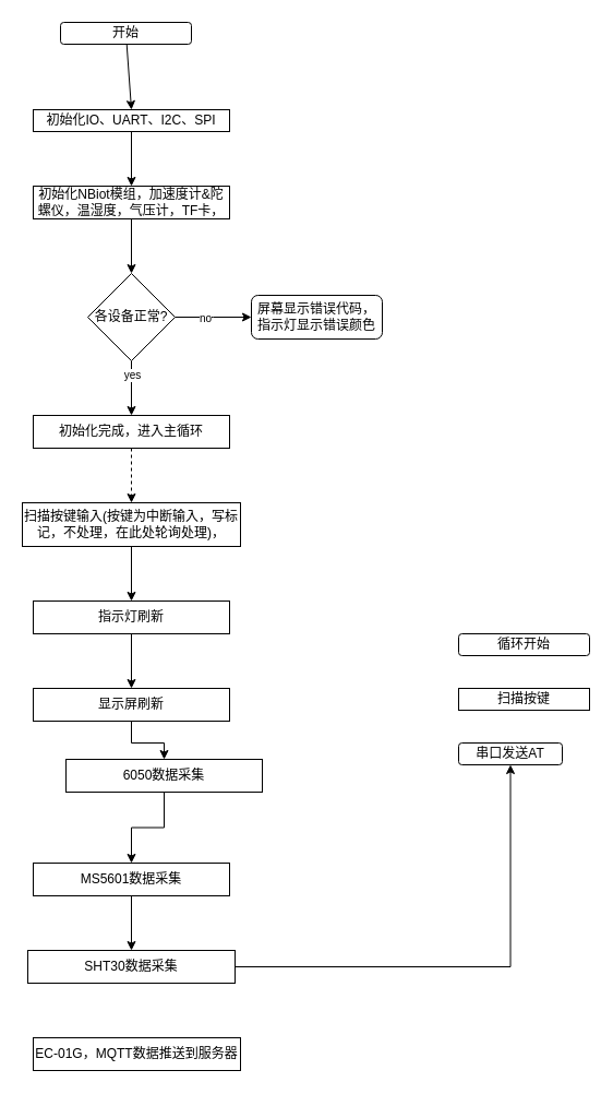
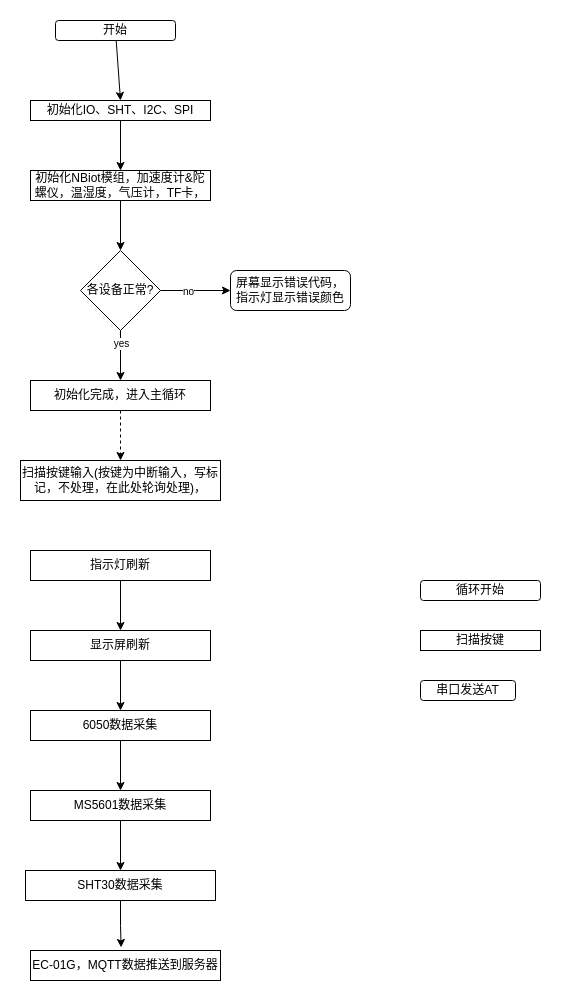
  <mxCell id="0" />
  <mxCell id="1" parent="0" />
  <mxCell id="2" value="循环开始" style="rounded=1;whiteSpace=wrap;html=1;fontSize=12;glass=0;strokeWidth=1;shadow=0;" parent="1" vertex="1"><mxGeometry x="420" y="580" width="120" height="20" as="geometry" /></mxCell>
  <mxCell id="3" style="edgeStyle=none;rounded=0;orthogonalLoop=1;jettySize=auto;html=1;fontSize=8;" parent="1" edge="1"><mxGeometry relative="1" as="geometry"><mxPoint x="120" y="170" as="targetPoint" /><mxPoint x="120" y="120" as="sourcePoint" /></mxGeometry></mxCell>
  <mxCell id="4" style="edgeStyle=none;rounded=0;orthogonalLoop=1;jettySize=auto;html=1;entryX=0.5;entryY=0;entryDx=0;entryDy=0;" parent="1" source="5" edge="1"><mxGeometry relative="1" as="geometry"><mxPoint x="120" y="100" as="targetPoint" /></mxGeometry></mxCell>
  <mxCell id="5" value="开始" style="rounded=1;whiteSpace=wrap;html=1;fontSize=12;glass=0;strokeWidth=1;shadow=0;" parent="1" vertex="1"><mxGeometry x="55" y="20" width="120" height="20" as="geometry" /></mxCell>
  <mxCell id="6" value="扫描按键" style="whiteSpace=wrap;html=1;fontSize=12;glass=0;strokeWidth=1;shadow=0;rounded=0;" parent="1" vertex="1"><mxGeometry x="420" y="630" width="120" height="20" as="geometry" /></mxCell>
  <mxCell id="7" value="串口发送AT" style="rounded=1;whiteSpace=wrap;html=1;fontSize=12;glass=0;strokeWidth=1;shadow=0;" parent="1" vertex="1"><mxGeometry x="420" y="680" width="95" height="20" as="geometry" /></mxCell>
  <mxCell id="8" style="edgeStyle=none;rounded=0;orthogonalLoop=1;jettySize=auto;html=1;fontSize=8;" parent="1" target="14" edge="1"><mxGeometry relative="1" as="geometry"><mxPoint x="120" y="200" as="sourcePoint" /></mxGeometry></mxCell>
  <mxCell id="9" value="屏幕显示错误代码，指示灯显示错误颜色" style="rounded=1;whiteSpace=wrap;html=1;" parent="1" vertex="1"><mxGeometry x="230" y="270" width="120" height="40" as="geometry" /></mxCell>
  <mxCell id="10" style="edgeStyle=none;rounded=0;orthogonalLoop=1;jettySize=auto;html=1;entryX=0.5;entryY=0;entryDx=0;entryDy=0;fontSize=10;" parent="1" source="14" edge="1"><mxGeometry relative="1" as="geometry"><mxPoint x="120" y="380" as="targetPoint" /></mxGeometry></mxCell>
  <mxCell id="11" value="yes" style="edgeLabel;html=1;align=center;verticalAlign=middle;resizable=0;points=[];fontSize=10;" parent="10" vertex="1" connectable="0"><mxGeometry x="-0.536" relative="1" as="geometry"><mxPoint as="offset" /></mxGeometry></mxCell>
  <mxCell id="12" style="edgeStyle=orthogonalEdgeStyle;rounded=0;orthogonalLoop=1;jettySize=auto;html=1;fontSize=10;" parent="1" source="14" edge="1"><mxGeometry relative="1" as="geometry"><mxPoint x="230" y="290" as="targetPoint" /></mxGeometry></mxCell>
  <mxCell id="13" value="no" style="edgeLabel;html=1;align=center;verticalAlign=middle;resizable=0;points=[];fontSize=10;" parent="12" vertex="1" connectable="0"><mxGeometry x="-0.225" relative="1" as="geometry"><mxPoint as="offset" /></mxGeometry></mxCell>
  <mxCell id="14" value="各设备正常?" style="rhombus;whiteSpace=wrap;html=1;" parent="1" vertex="1"><mxGeometry x="80" y="250" width="80" height="80" as="geometry" /></mxCell>
  <mxCell id="15" style="edgeStyle=none;rounded=0;orthogonalLoop=1;jettySize=auto;html=1;exitX=0.5;exitY=0;exitDx=0;exitDy=0;fontSize=8;" parent="1" edge="1"><mxGeometry relative="1" as="geometry"><mxPoint x="120" y="170" as="sourcePoint" /><mxPoint x="120" y="170" as="targetPoint" /></mxGeometry></mxCell>
  <mxCell id="16" style="edgeStyle=none;rounded=0;orthogonalLoop=1;jettySize=auto;html=1;exitX=1;exitY=0;exitDx=0;exitDy=0;fontSize=10;" parent="1" source="14" target="14" edge="1"><mxGeometry relative="1" as="geometry" /></mxCell>
- <mxCell id="17" value="&lt;span style=&quot;font-size: 12px ; text-align: left&quot;&gt;初始化IO、UART、I2C、SPI&lt;/span&gt;" style="rounded=0;whiteSpace=wrap;html=1;fontSize=10;" parent="1" vertex="1"><mxGeometry x="30" y="100" width="180" height="20" as="geometry" /></mxCell>
+ <mxCell id="17" value="&lt;span style=&quot;font-size: 12px ; text-align: left&quot;&gt;初始化IO、SHT、I2C、SPI&lt;/span&gt;" style="rounded=0;whiteSpace=wrap;html=1;fontSize=10;" parent="1" vertex="1"><mxGeometry x="30" y="100" width="180" height="20" as="geometry" /></mxCell>
  <mxCell id="18" style="edgeStyle=orthogonalEdgeStyle;rounded=0;orthogonalLoop=1;jettySize=auto;html=1;exitX=0.5;exitY=1;exitDx=0;exitDy=0;fontSize=10;" parent="1" source="17" target="17" edge="1"><mxGeometry relative="1" as="geometry" /></mxCell>
  <mxCell id="19" value="&lt;span style=&quot;font-size: 12px&quot;&gt;初始化NBiot模组，加速度计&amp;amp;陀螺仪，温湿度，气压计，TF卡，&lt;/span&gt;" style="rounded=0;whiteSpace=wrap;html=1;fontSize=10;" parent="1" vertex="1"><mxGeometry x="30" y="170" width="180" height="30" as="geometry" /></mxCell>
  <mxCell id="20" style="edgeStyle=orthogonalEdgeStyle;rounded=0;orthogonalLoop=1;jettySize=auto;html=1;entryX=0.5;entryY=0;entryDx=0;entryDy=0;fontSize=10;" parent="1" source="21" target="27" edge="1"><mxGeometry relative="1" as="geometry" /></mxCell>
  <mxCell id="21" value="&lt;span style=&quot;font-size: 12px&quot;&gt;指示灯刷新&lt;/span&gt;" style="rounded=0;whiteSpace=wrap;html=1;fontSize=10;" parent="1" vertex="1"><mxGeometry x="30" y="550" width="180" height="30" as="geometry" /></mxCell>
- <mxCell id="22" style="edgeStyle=orthogonalEdgeStyle;rounded=0;orthogonalLoop=1;jettySize=auto;html=1;entryX=0.5;entryY=0;entryDx=0;entryDy=0;fontSize=10;" parent="1" source="23" target="21" edge="1"><mxGeometry relative="1" as="geometry" /></mxCell>
  <mxCell id="23" value="&lt;span style=&quot;font-size: 12px&quot;&gt;扫描按键输入(按键为中断输入，写标记，不处理，在此处轮询处理)，&lt;/span&gt;" style="rounded=0;whiteSpace=wrap;html=1;fontSize=10;" parent="1" vertex="1"><mxGeometry x="20" y="460" width="200" height="40" as="geometry" /></mxCell>
  <mxCell id="24" style="edgeStyle=orthogonalEdgeStyle;rounded=0;orthogonalLoop=1;jettySize=auto;html=1;entryX=0.5;entryY=0;entryDx=0;entryDy=0;fontSize=10;dashed=1;" parent="1" source="25" target="23" edge="1"><mxGeometry relative="1" as="geometry" /></mxCell>
  <mxCell id="25" value="&lt;span style=&quot;font-size: 12px&quot;&gt;初始化完成，进入主循环&lt;/span&gt;" style="rounded=0;whiteSpace=wrap;html=1;fontSize=10;" parent="1" vertex="1"><mxGeometry x="30" y="380" width="180" height="30" as="geometry" /></mxCell>
  <mxCell id="26" style="edgeStyle=orthogonalEdgeStyle;rounded=0;orthogonalLoop=1;jettySize=auto;html=1;entryX=0.5;entryY=0;entryDx=0;entryDy=0;fontSize=10;" parent="1" source="27" target="29" edge="1"><mxGeometry relative="1" as="geometry" /></mxCell>
  <mxCell id="27" value="&lt;span style=&quot;font-size: 12px&quot;&gt;显示屏刷新&lt;/span&gt;" style="rounded=0;whiteSpace=wrap;html=1;fontSize=10;" parent="1" vertex="1"><mxGeometry x="30" y="630" width="180" height="30" as="geometry" /></mxCell>
  <mxCell id="28" style="edgeStyle=orthogonalEdgeStyle;rounded=0;orthogonalLoop=1;jettySize=auto;html=1;entryX=0.5;entryY=0;entryDx=0;entryDy=0;fontSize=10;" parent="1" source="29" target="34" edge="1"><mxGeometry relative="1" as="geometry" /></mxCell>
- <mxCell id="29" value="&lt;span style=&quot;font-size: 12px&quot;&gt;6050数据采集&lt;/span&gt;" style="rounded=0;whiteSpace=wrap;html=1;fontSize=10;" parent="1" vertex="1"><mxGeometry x="60" y="695" width="180" height="30" as="geometry" /></mxCell>
+ <mxCell id="29" value="&lt;span style=&quot;font-size: 12px&quot;&gt;6050数据采集&lt;/span&gt;" style="rounded=0;whiteSpace=wrap;html=1;fontSize=10;" parent="1" vertex="1"><mxGeometry x="30" y="710" width="180" height="30" as="geometry" /></mxCell>
  <mxCell id="30" value="&lt;span style=&quot;font-size: 12px&quot;&gt;EC-01G，MQTT数据推送到服务器&lt;/span&gt;" style="rounded=0;whiteSpace=wrap;html=1;fontSize=10;" parent="1" vertex="1"><mxGeometry x="30" y="950" width="190" height="30" as="geometry" /></mxCell>
- <mxCell id="31" style="edgeStyle=orthogonalEdgeStyle;rounded=0;orthogonalLoop=1;jettySize=auto;html=1;fontSize=10;" parent="1" source="32" target="7" edge="1"><mxGeometry relative="1" as="geometry" /></mxCell>
+ <mxCell id="31" style="edgeStyle=orthogonalEdgeStyle;rounded=0;orthogonalLoop=1;jettySize=auto;html=1;entryX=0.477;entryY=-0.102;entryDx=0;entryDy=0;entryPerimeter=0;fontSize=10;" parent="1" source="32" target="30" edge="1"><mxGeometry relative="1" as="geometry" /></mxCell>
  <mxCell id="32" value="&lt;span style=&quot;font-size: 12px&quot;&gt;SHT30数据采集&lt;/span&gt;" style="rounded=0;whiteSpace=wrap;html=1;fontSize=10;" parent="1" vertex="1"><mxGeometry x="25" y="870" width="190" height="30" as="geometry" /></mxCell>
  <mxCell id="33" style="edgeStyle=orthogonalEdgeStyle;rounded=0;orthogonalLoop=1;jettySize=auto;html=1;entryX=0.5;entryY=0;entryDx=0;entryDy=0;fontSize=10;" parent="1" source="34" target="32" edge="1"><mxGeometry relative="1" as="geometry" /></mxCell>
  <mxCell id="34" value="&lt;span style=&quot;font-size: 12px&quot;&gt;MS5601数据采集&lt;/span&gt;" style="rounded=0;whiteSpace=wrap;html=1;fontSize=10;" parent="1" vertex="1"><mxGeometry x="30" y="790" width="180" height="30" as="geometry" /></mxCell>
